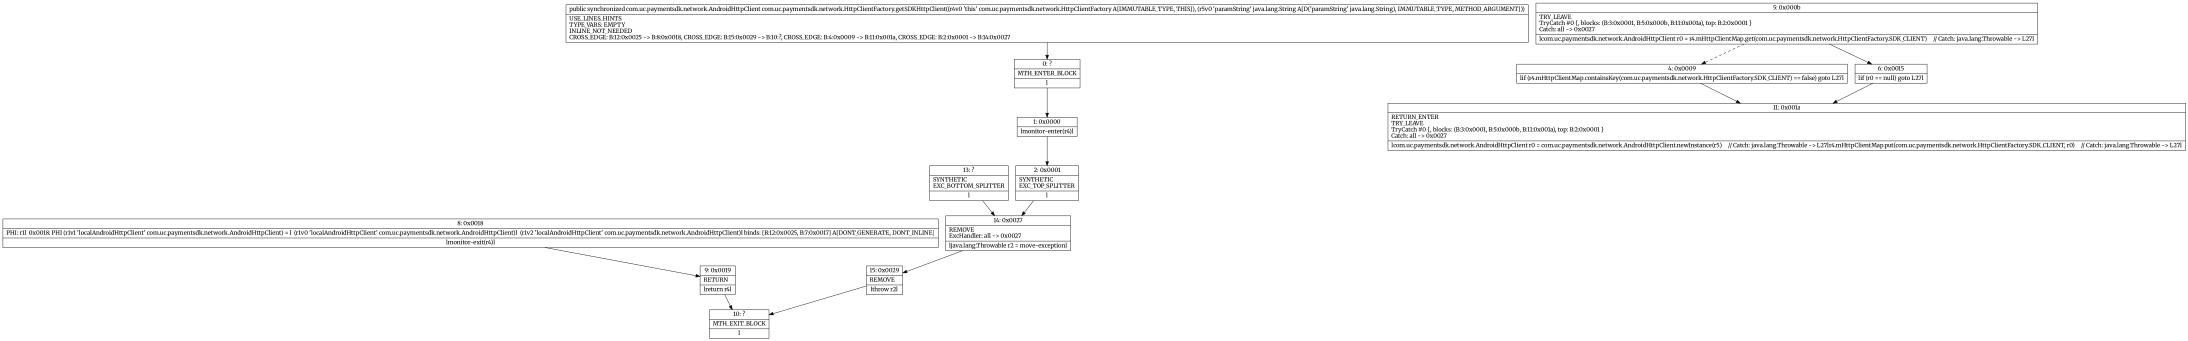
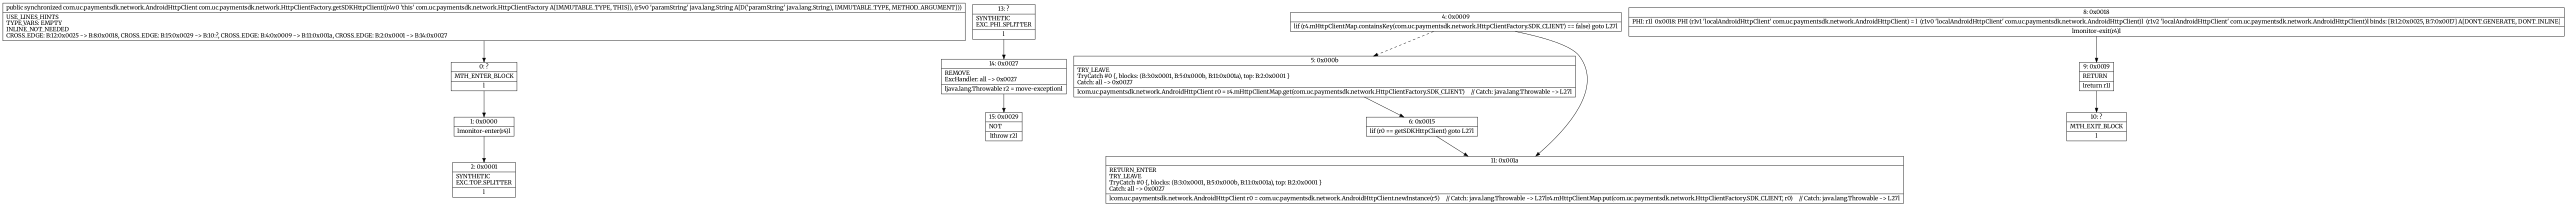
  digraph {
    fontname=Merriweather
    node [fontname=Merriweather shape=record]
    edge [fontname=Merriweather]
    n1 [label="{0\:\ ?|MTH_ENTER_BLOCK\l|l}"]
    n2 [label="{1\:\ 0x0000|lmonitor\-enter(r4)l}"]
    n3 [label="{2\:\ 0x0001|SYNTHETIC\lEXC_TOP_SPLITTER\l|l}"]
    n4 [label="{14\:\ 0x0027|REMOVE\lExcHandler: all \-\> 0x0027\l|ljava.lang.Throwable r2 = move\-exceptionl}"]
-   n5 [label="{15\:\ 0x0029|REMOVE\l|lthrow r2l}"]
+   n5 [label="{15\:\ 0x0029|NOT\l|lthrow r2l}"]
    n6 [label="{4\:\ 0x0009|lif (r4.mHttpClientMap.containsKey(com.uc.paymentsdk.network.HttpClientFactory.SDK_CLIENT) == false) goto L27l}"]
    n7 [label="{5\:\ 0x000b|TRY_LEAVE\lTryCatch #0 \{, blocks: (B:3:0x0001, B:5:0x000b, B:11:0x001a), top: B:2:0x0001 \}\lCatch: all \-\> 0x0027\l|lcom.uc.paymentsdk.network.AndroidHttpClient r0 = r4.mHttpClientMap.get(com.uc.paymentsdk.network.HttpClientFactory.SDK_CLIENT)     \/\/ Catch: java.lang.Throwable \-\> L27l}"]
    n8 [label="{11\:\ 0x001a|RETURN_ENTER\lTRY_LEAVE\lTryCatch #0 \{, blocks: (B:3:0x0001, B:5:0x000b, B:11:0x001a), top: B:2:0x0001 \}\lCatch: all \-\> 0x0027\l|lcom.uc.paymentsdk.network.AndroidHttpClient r0 = com.uc.paymentsdk.network.AndroidHttpClient.newInstance(r5)     \/\/ Catch: java.lang.Throwable \-\> L27lr4.mHttpClientMap.put(com.uc.paymentsdk.network.HttpClientFactory.SDK_CLIENT, r0)     \/\/ Catch: java.lang.Throwable \-\> L27l}"]
-   n9 [label="{6\:\ 0x0015|lif (r0 == null) goto L27l}"]
+   n9 [label="{6\:\ 0x0015|lif (r0 == getSDKHttpClient) goto L27l}"]
    n10 [label="{8\:\ 0x0018|PHI: r1l  0x0018: PHI (r1v1 'localAndroidHttpClient' com.uc.paymentsdk.network.AndroidHttpClient) = l  (r1v0 'localAndroidHttpClient' com.uc.paymentsdk.network.AndroidHttpClient)l  (r1v2 'localAndroidHttpClient' com.uc.paymentsdk.network.AndroidHttpClient)l binds: [B:12:0x0025, B:7:0x0017] A[DONT_GENERATE, DONT_INLINE]\l|lmonitor\-exit(r4)l}"]
-   n11 [label="{9\:\ 0x0019|RETURN\l|lreturn r4l}"]
+   n11 [label="{9\:\ 0x0019|RETURN\l|lreturn r1l}"]
    n12 [label="{10\:\ ?|MTH_EXIT_BLOCK\l|l}"]
-   n13 [label="{13\:\ ?|SYNTHETIC\lEXC_BOTTOM_SPLITTER\l|l}"]
+   n13 [label="{13\:\ ?|SYNTHETIC\lEXC_PHI_SPLITTER\l|l}"]
    n14 [label="{public synchronized com.uc.paymentsdk.network.AndroidHttpClient com.uc.paymentsdk.network.HttpClientFactory.getSDKHttpClient((r4v0 'this' com.uc.paymentsdk.network.HttpClientFactory A[IMMUTABLE_TYPE, THIS]), (r5v0 'paramString' java.lang.String A[D('paramString' java.lang.String), IMMUTABLE_TYPE, METHOD_ARGUMENT]))  | USE_LINES_HINTS\lTYPE_VARS: EMPTY\lINLINE_NOT_NEEDED\lCROSS_EDGE: B:12:0x0025 \-\> B:8:0x0018, CROSS_EDGE: B:15:0x0029 \-\> B:10:?, CROSS_EDGE: B:4:0x0009 \-\> B:11:0x001a, CROSS_EDGE: B:2:0x0001 \-\> B:14:0x0027\l}"]
    n1 -> n2
    n2 -> n3
-   n3 -> n4
    n4 -> n5
-   n5 -> n12
-   n7 -> n6 [style=dashed]
+   n6 -> n7 [style=dashed]
    n6 -> n8
    n7 -> n9
    n9 -> n8
    n10 -> n11
    n11 -> n12
    n13 -> n4
    n14 -> n1
  }
